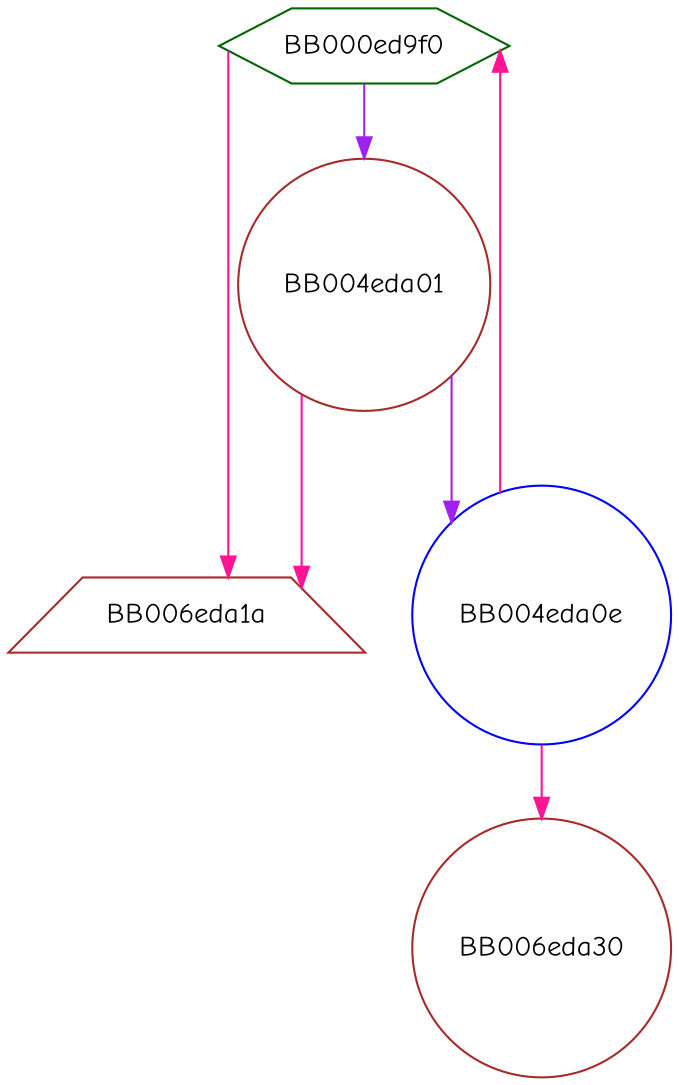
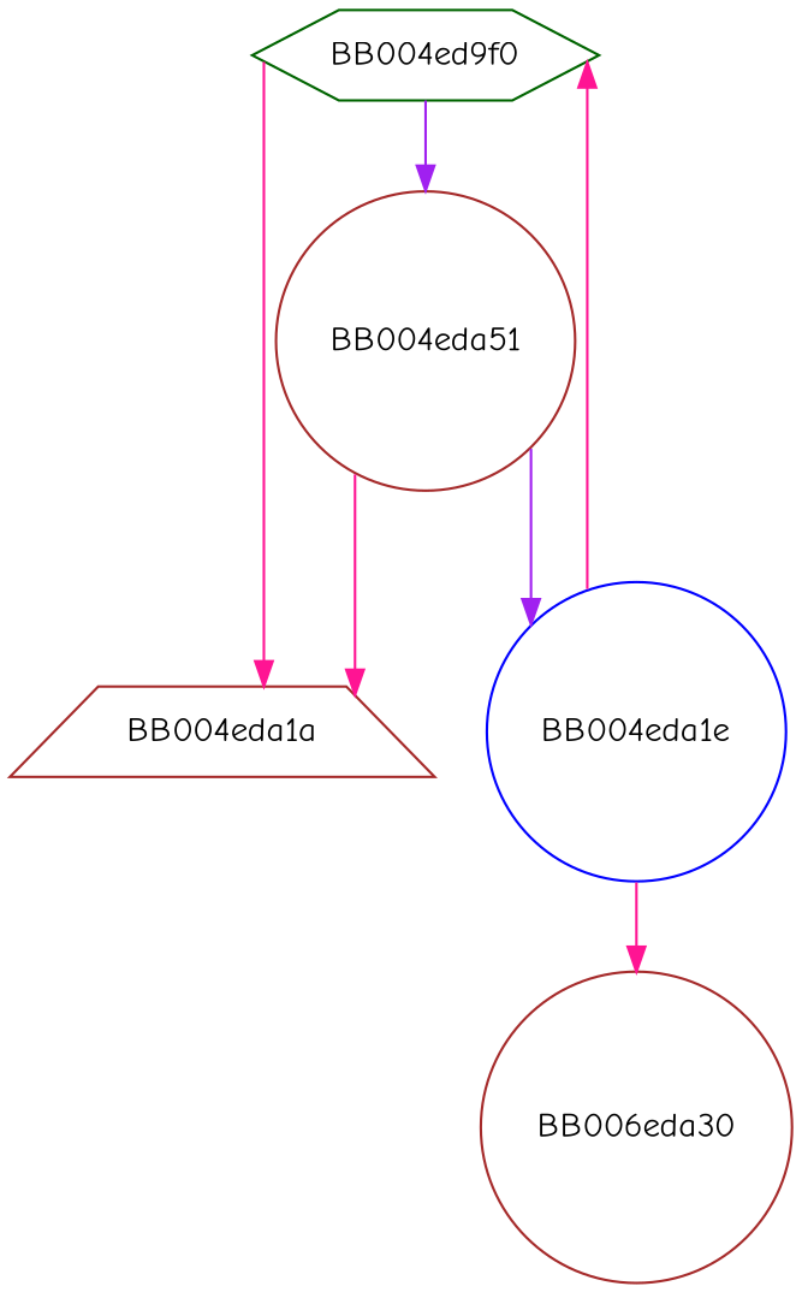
  digraph {
    fontname="Comic Neue"
    splines=ortho
    node [color=brown fontname="Comic Neue" shape=circle]
    edge [color=deeppink fontname="Comic Neue"]
-   BB004ed9f0 [color=darkgreen shape=hexagon label=BB000ed9f0]
-   BB004eda1a [shape=trapezium label=BB006eda1a]
-   BB004eda01
-   BB004eda0e [color=blue]
+   BB004ed9f0 [color=darkgreen shape=hexagon]
+   BB004eda1a [shape=trapezium]
+   BB004eda01 [label=BB004eda51]
+   BB004eda0e [color=blue label=BB004eda1e]
    n5 [label=BB006eda30]
    BB004ed9f0 -> BB004eda1a
    BB004ed9f0 -> BB004eda01 [color=purple]
    BB004eda01 -> BB004eda1a
    BB004eda01 -> BB004eda0e [color=purple]
    BB004eda0e -> BB004ed9f0
    BB004eda0e -> n5
  }
